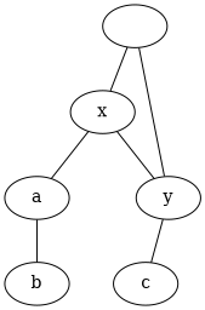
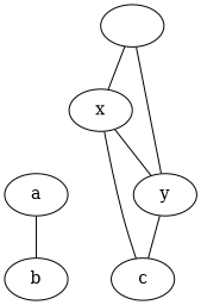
  graph {
    a
    b
    "󠀺"
    x
    y
    c
    a -- b
    "󠀺" -- x
    "󠀺" -- y
    x -- y [w=5.0]
-   x -- a [w=10.0]
+   x -- c [w=10.0]
    y -- c
  }
